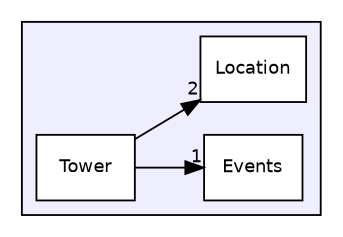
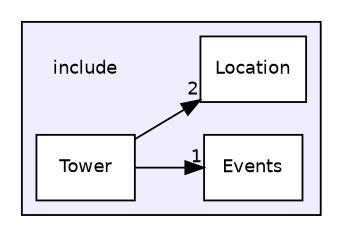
  digraph {
    compound=true
    rankdir=LR
    node [fontname=Helvetica fontsize=10 shape=box color=black fillcolor=white style=filled]
    edge [labeldistance=1.5 labelfontname=Helvetica labelfontsize=10]
+   n1 [label=include shape=plaintext color="" fillcolor="" style=""]
    n2 [label=Events]
    n3 [label=Location]
    n4 [label=Tower]
    subgraph cluster_1 {
      bgcolor="#eeeeff"
      pencolor=black
+     n1
      n2
      n3
      n4
    }
    n4 -> n2 [headlabel=1]
    n4 -> n3 [headlabel=2]
  }
